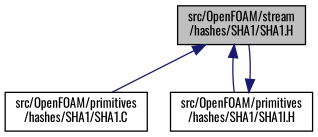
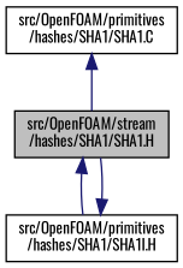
  digraph {
    fontname=Oswald
    node [color=black fontname=Oswald fontsize=10 shape=record]
    edge [color=midnightblue dir=back fontname=Oswald fontsize=10 labelfontname=FreeSans labelfontsize=10 style=solid]
    n1 [fillcolor=grey75 fontcolor=black height=0.2 label="src/OpenFOAM/stream\l/hashes/SHA1/SHA1.H" style=filled width=0.4]
    n2 [height=0.2 label="src/OpenFOAM/primitives\l/hashes/SHA1/SHA1.C" width=0.4]
    n3 [height=0.2 label="src/OpenFOAM/primitives\l/hashes/SHA1/SHA1I.H" width=0.4]
-   n1 -> n2
+   n2 -> n1
    n1 -> n3
    n3 -> n1
  }
